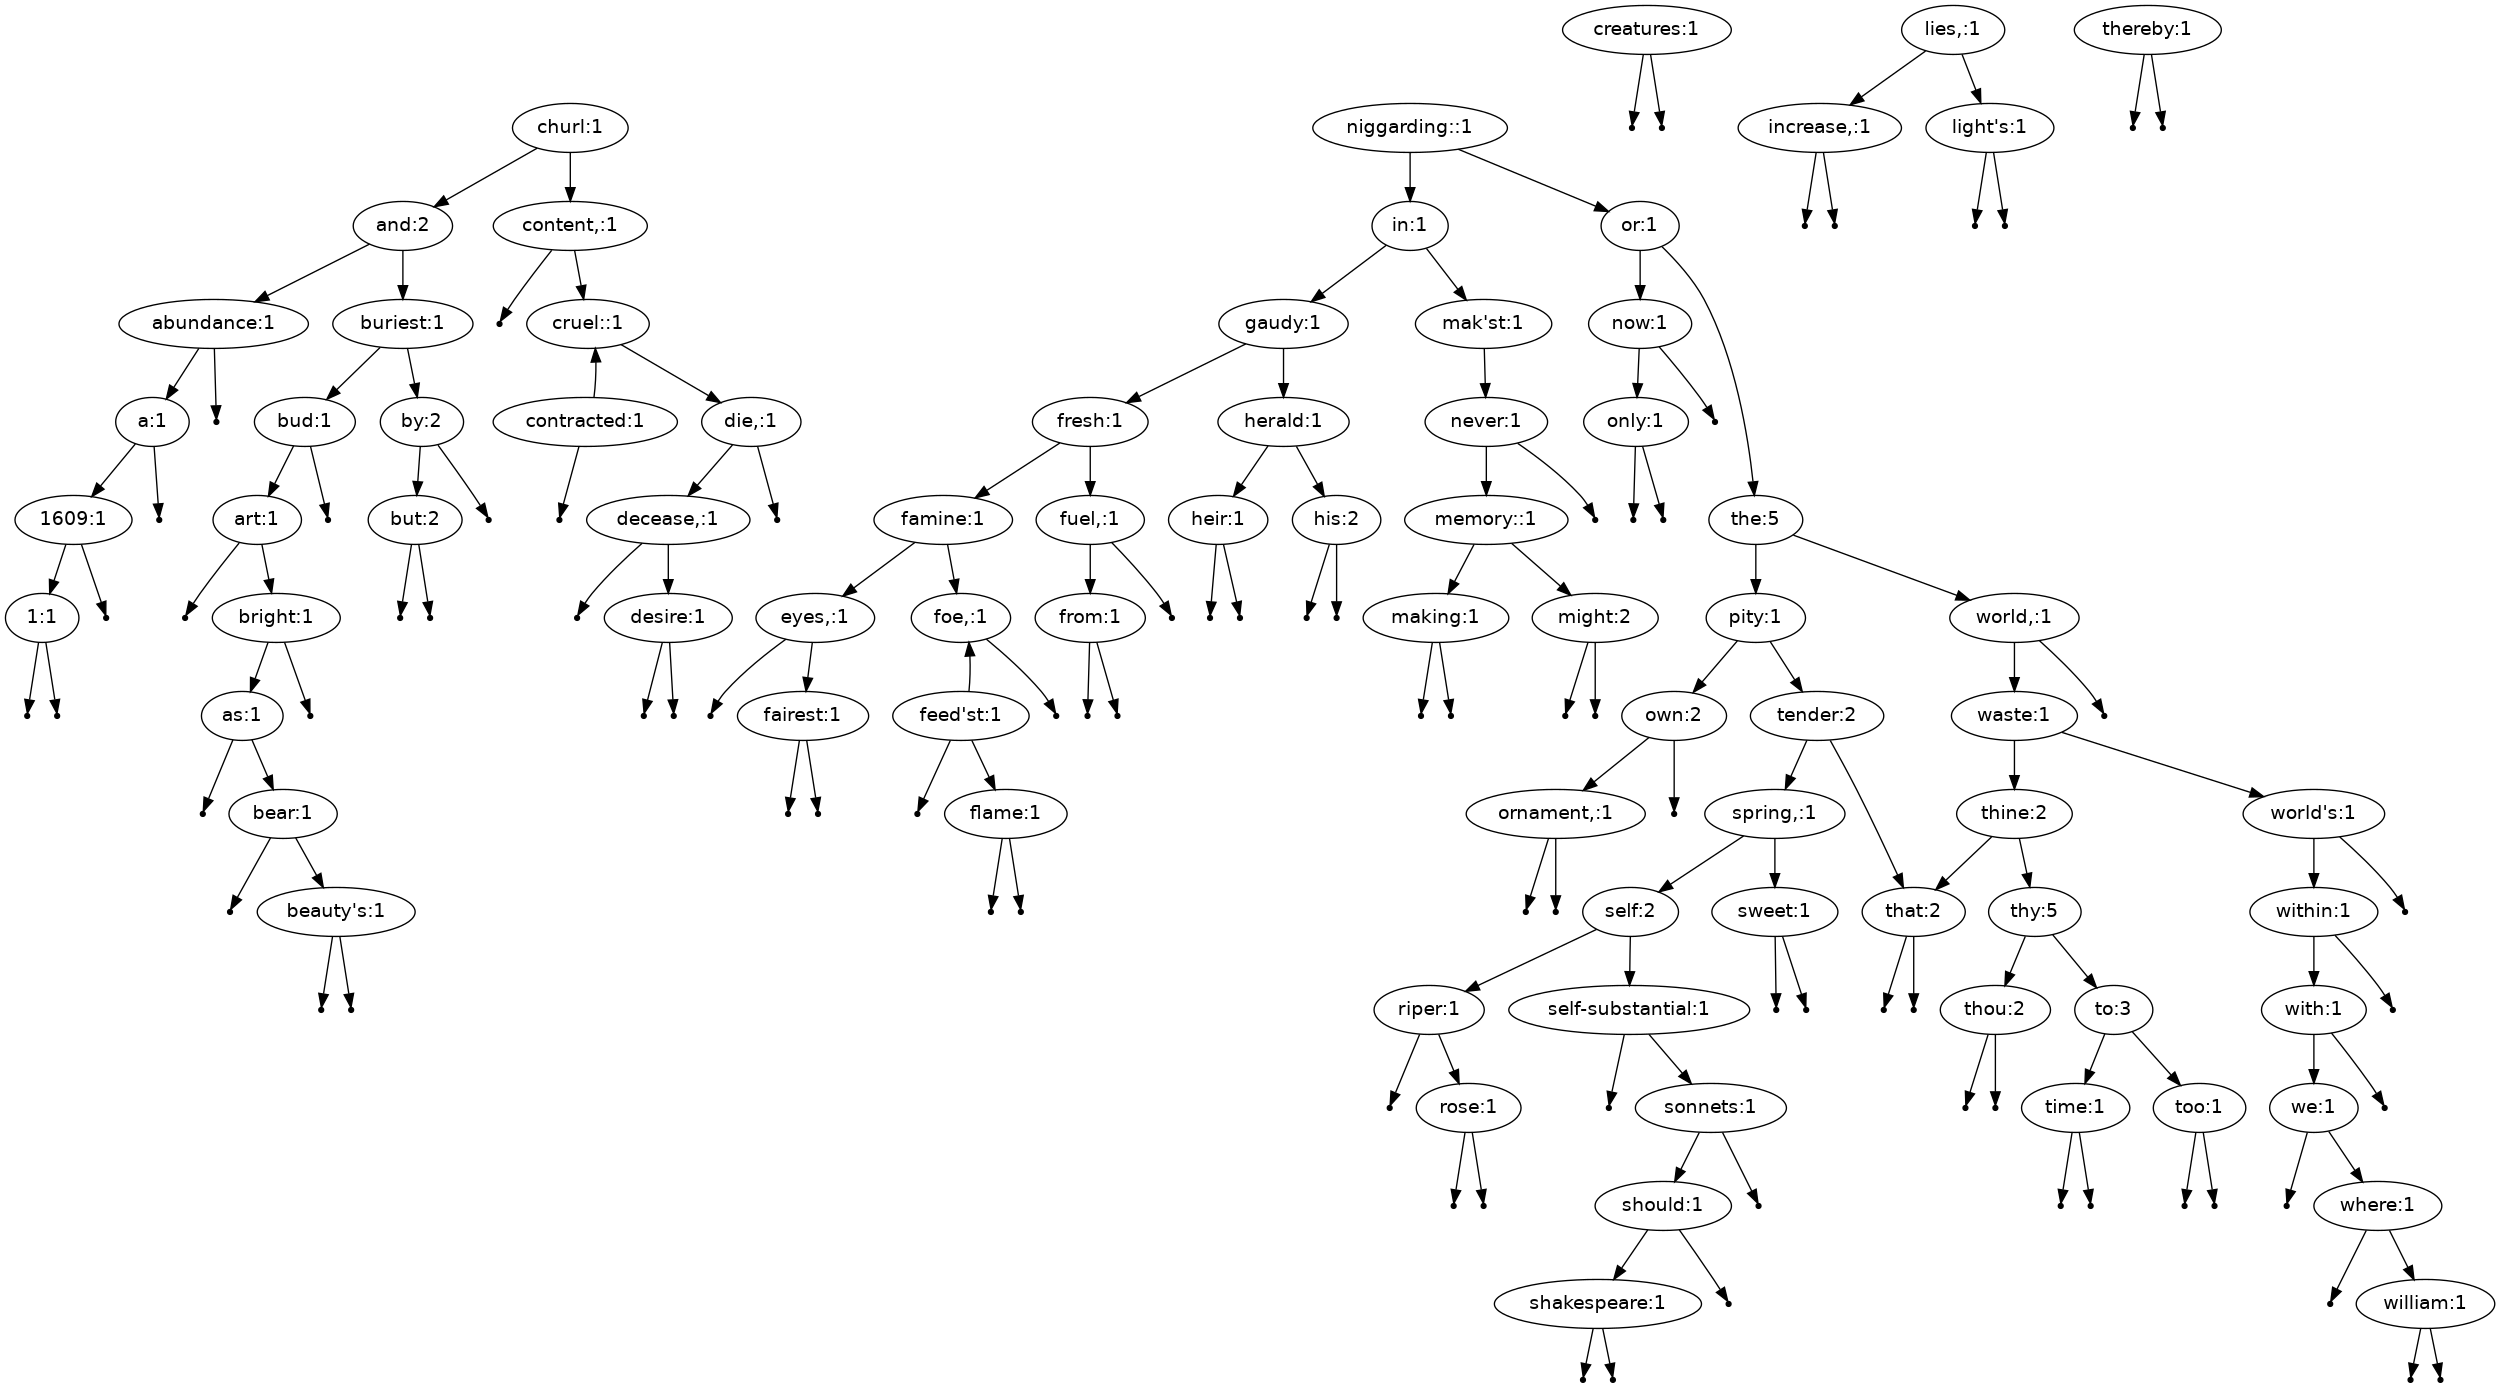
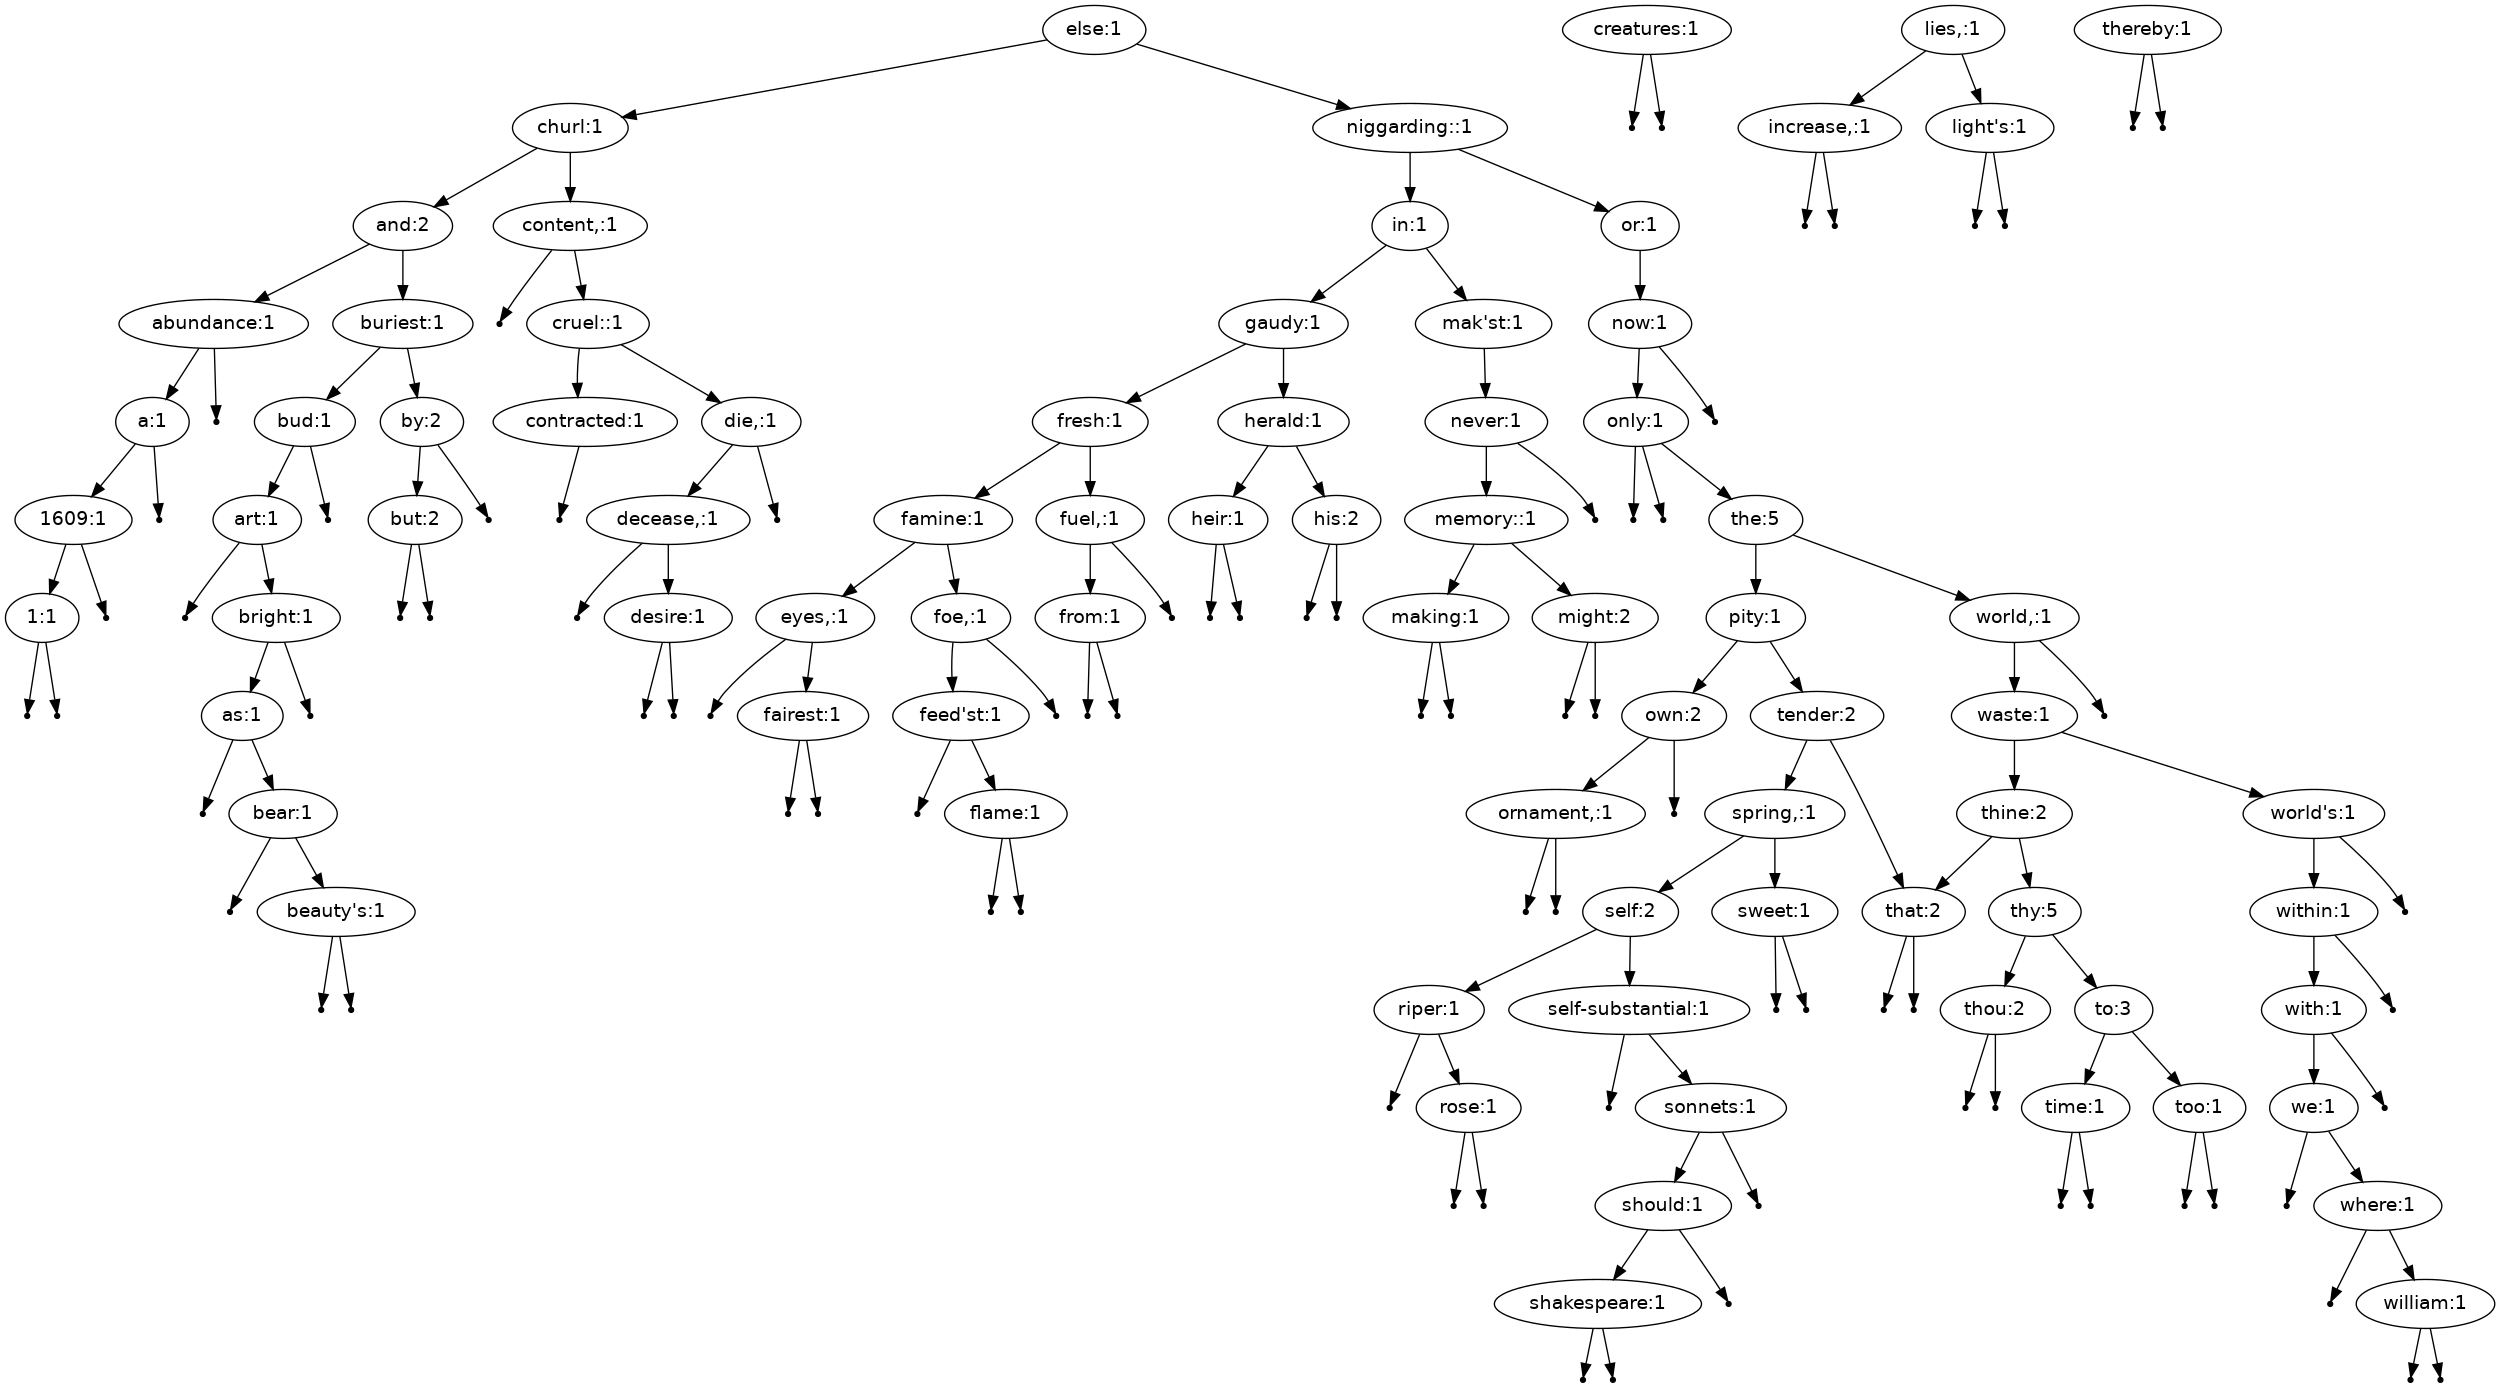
  digraph {
    fontname="DejaVu Sans"
    node [fontname="DejaVu Sans" shape=point]
    edge [fontname="DejaVu Sans"]
+   n1 [label="else:1" shape=""]
    n2 [label="churl:1" shape=""]
    n3 [label="niggarding::1" shape=""]
    n4 [label="and:2" shape=""]
    n5 [label="content,:1" shape=""]
    n6 [label="in:1" shape=""]
    n7 [label="or:1" shape=""]
    n8 [label="abundance:1" shape=""]
    n9 [label="buriest:1" shape=""]
    33
    n11 [label="cruel::1" shape=""]
    n12 [label="a:1" shape=""]
    12
    n14 [label="bud:1" shape=""]
    n15 [label="by:2" shape=""]
    n16 [label="1609:1" shape=""]
    11
    n18 [label="1:1" shape=""]
    10
    8
    9
    n22 [label="art:1" shape=""]
    26
    n24 [label="but:2" shape=""]
    31
    16
    n27 [label="bright:1" shape=""]
    n28 [label="as:1" shape=""]
    25
    19
    n31 [label="bear:1" shape=""]
    21
    n33 [label="beauty's:1" shape=""]
    23
    24
    29
    30
    n38 [label="contracted:1" shape=""]
    n39 [label="die,:1" shape=""]
    36
    n41 [label="decease,:1" shape=""]
    46
    n43 [label="creatures:1" shape=""]
    38
    39
    42
    n47 [label="desire:1" shape=""]
    44
    45
    n50 [label="gaudy:1" shape=""]
    n51 [label="mak'st:1" shape=""]
    n52 [label="now:1" shape=""]
    n53 [label="the:5" shape=""]
    n54 [label="fresh:1" shape=""]
    n55 [label="herald:1" shape=""]
    n56 [label="never:1" shape=""]
    n57 [label="famine:1" shape=""]
    n58 [label="fuel,:1" shape=""]
    n59 [label="heir:1" shape=""]
    n60 [label="his:2" shape=""]
    n61 [label="eyes,:1" shape=""]
    n62 [label="foe,:1" shape=""]
    n63 [label="from:1" shape=""]
    68
    53
    n66 [label="fairest:1" shape=""]
    n67 [label="feed'st:1" shape=""]
    63
    55
    56
    59
    n72 [label="flame:1" shape=""]
    61
    62
    66
    67
    71
    72
    74
    75
    n81 [label="lies,:1" shape=""]
    n82 [label="increase,:1" shape=""]
    n83 [label="light's:1" shape=""]
    n84 [label="memory::1" shape=""]
    92
    79
    80
    82
    83
    n90 [label="making:1" shape=""]
    n91 [label="might:2" shape=""]
    87
    88
    90
    91
    95
    n97 [label="only:1" shape=""]
    n98 [label="pity:1" shape=""]
    n99 [label="world,:1" shape=""]
    97
    98
    n102 [label="own:2" shape=""]
    n103 [label="tender:2" shape=""]
    n104 [label="waste:1" shape=""]
    159
    n106 [label="ornament,:1" shape=""]
    105
    n108 [label="spring,:1" shape=""]
    n109 [label="that:2" shape=""]
    103
    104
    n112 [label="self:2" shape=""]
    n113 [label="sweet:1" shape=""]
    127
    128
    n116 [label="riper:1" shape=""]
    n117 [label="self-substantial:1" shape=""]
    124
    125
    110
    n121 [label="rose:1" shape=""]
    115
    n123 [label="sonnets:1" shape=""]
    112
    113
    n126 [label="should:1" shape=""]
    122
    n128 [label="shakespeare:1" shape=""]
    121
    119
    120
    n132 [label="thine:2" shape=""]
    n133 [label="world's:1" shape=""]
    n134 [label="thy:5" shape=""]
    n135 [label="within:1" shape=""]
    158
    n137 [label="thereby:1" shape=""]
    133
    134
    n140 [label="thou:2" shape=""]
    n141 [label="to:3" shape=""]
    137
    138
    n144 [label="time:1" shape=""]
    n145 [label="too:1" shape=""]
    141
    142
    144
    145
    n150 [label="with:1" shape=""]
    157
    n152 [label="we:1" shape=""]
    156
    150
    n155 [label="where:1" shape=""]
    152
    n157 [label="william:1" shape=""]
    154
    155
+   n1 -> n2
+   n1 -> n3
    n2 -> n4
    n2 -> n5
    n3 -> n6
    n3 -> n7
    n4 -> n8
    n4 -> n9
    n5 -> 33
    n5 -> n11
    n6 -> n50
    n6 -> n51
    n7 -> n52
-   n7 -> n53
+   n97 -> n53
    n8 -> n12
    n8 -> 12
    n9 -> n14
    n9 -> n15
-   n38 -> n11
+   n11 -> n38
    n11 -> n39
    n12 -> n16
    n12 -> 11
    n14 -> n22
    n14 -> 26
    n15 -> n24
    n15 -> 31
    n16 -> n18
    n16 -> 10
    n18 -> 8
    n18 -> 9
    n22 -> 16
    n22 -> n27
    n24 -> 29
    n24 -> 30
    n27 -> n28
    n27 -> 25
    n28 -> 19
    n28 -> n31
    n31 -> 21
    n31 -> n33
    n33 -> 23
    n33 -> 24
    n38 -> 36
    n39 -> n41
    n39 -> 46
    n41 -> 42
    n41 -> n47
    n43 -> 38
    n43 -> 39
    n47 -> 44
    n47 -> 45
    n50 -> n54
    n50 -> n55
    n51 -> n56
    n52 -> 95
    n52 -> n97
    n53 -> n98
    n53 -> n99
    n54 -> n57
    n54 -> n58
    n55 -> n59
    n55 -> n60
    n56 -> n84
    n56 -> 92
    n57 -> n61
    n57 -> n62
    n58 -> n63
    n58 -> 68
    n59 -> 71
    n59 -> 72
    n60 -> 74
    n60 -> 75
    n61 -> 53
    n61 -> n66
-   n67 -> n62
+   n62 -> n67
    n62 -> 63
    n63 -> 66
    n63 -> 67
    n66 -> 55
    n66 -> 56
    n67 -> 59
    n67 -> n72
    n72 -> 61
    n72 -> 62
    n81 -> n82
    n81 -> n83
    n82 -> 79
    n82 -> 80
    n83 -> 82
    n83 -> 83
    n84 -> n90
    n84 -> n91
    n90 -> 87
    n90 -> 88
    n91 -> 90
    n91 -> 91
    n97 -> 97
    n97 -> 98
    n98 -> n102
    n98 -> n103
    n99 -> n104
    n99 -> 159
    n102 -> n106
    n102 -> 105
    n103 -> n108
    n103 -> n109
    n104 -> n132
    n104 -> n133
    n106 -> 103
    n106 -> 104
    n108 -> n112
    n108 -> n113
    n109 -> 127
    n109 -> 128
    n112 -> n116
    n112 -> n117
    n113 -> 124
    n113 -> 125
    n116 -> 110
    n116 -> n121
    n117 -> 115
    n117 -> n123
    n121 -> 112
    n121 -> 113
    n123 -> n126
    n123 -> 122
    n126 -> n128
    n126 -> 121
    n128 -> 119
    n128 -> 120
    n132 -> n109
    n132 -> n134
    n133 -> n135
    n133 -> 158
    n134 -> n140
    n134 -> n141
    n135 -> n150
    n135 -> 157
    n137 -> 133
    n137 -> 134
    n140 -> 137
    n140 -> 138
    n141 -> n144
    n141 -> n145
    n144 -> 141
    n144 -> 142
    n145 -> 144
    n145 -> 145
    n150 -> n152
    n150 -> 156
    n152 -> 150
    n152 -> n155
    n155 -> 152
    n155 -> n157
    n157 -> 154
    n157 -> 155
  }
